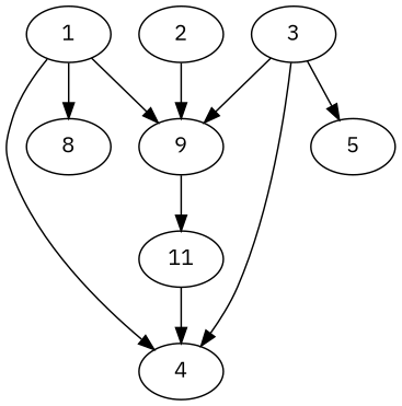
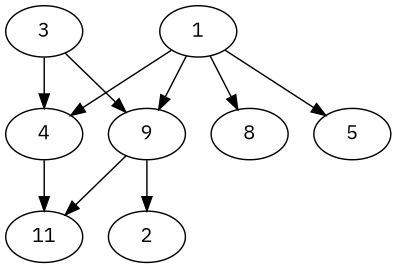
  digraph {
    fontname="IBM Plex Sans"
    node [alpha=0.15 fontname="IBM Plex Sans"]
    edge [fontname="IBM Plex Sans"]
    1 [expect_size=43423744]
    4 [alpha=0.11 expect_size=47478784]
    8 [alpha=0.19 expect_size=48713728]
    9 [alpha=0.19 expect_size=21964800]
    n5 [alpha=0.06 expect_size=24028160 label=11]
    2 [alpha=0.14 expect_size=48982016]
    3 [alpha=0.05 expect_size=31107072]
    5 [expect_size=7163904]
    1 -> 4
    1 -> 8
    1 -> 9
-   n5 -> 4
+   4 -> n5
    9 -> n5
-   2 -> 9
+   9 -> 2
    3 -> 4
    3 -> 9
-   3 -> 5
+   1 -> 5
  }
